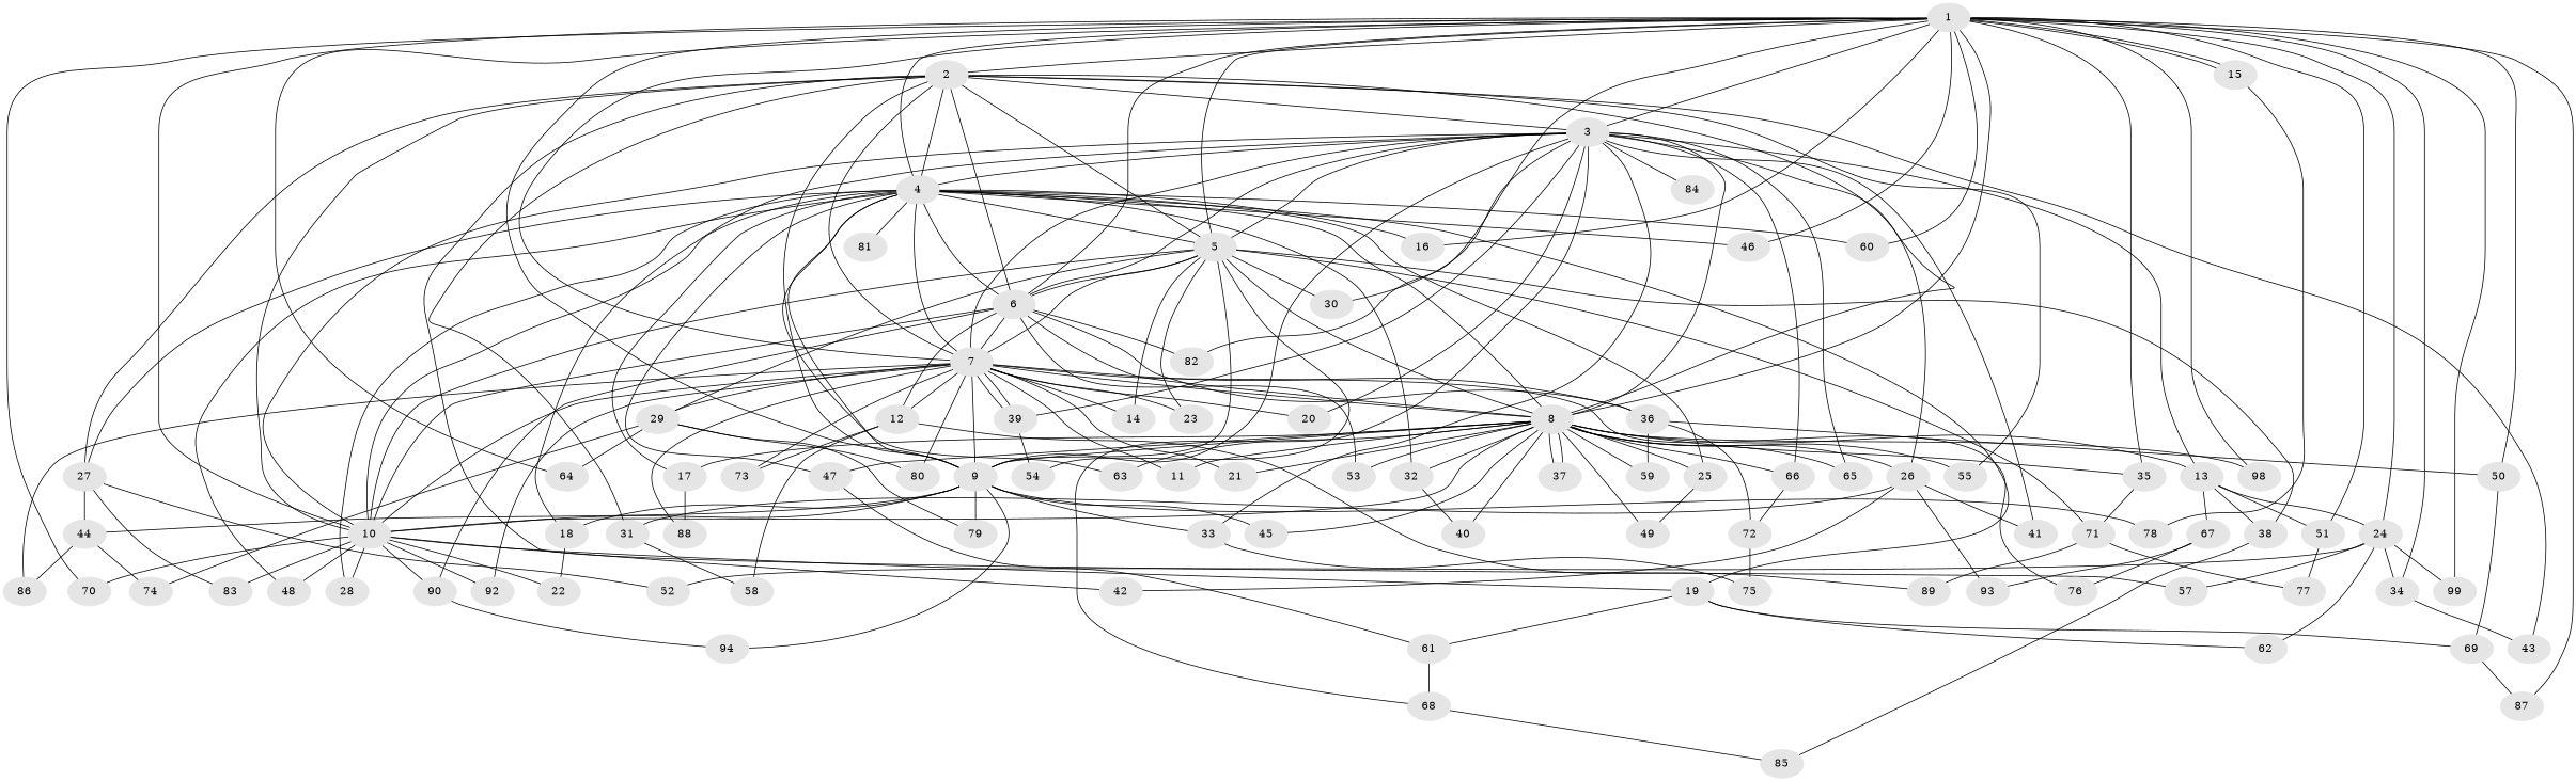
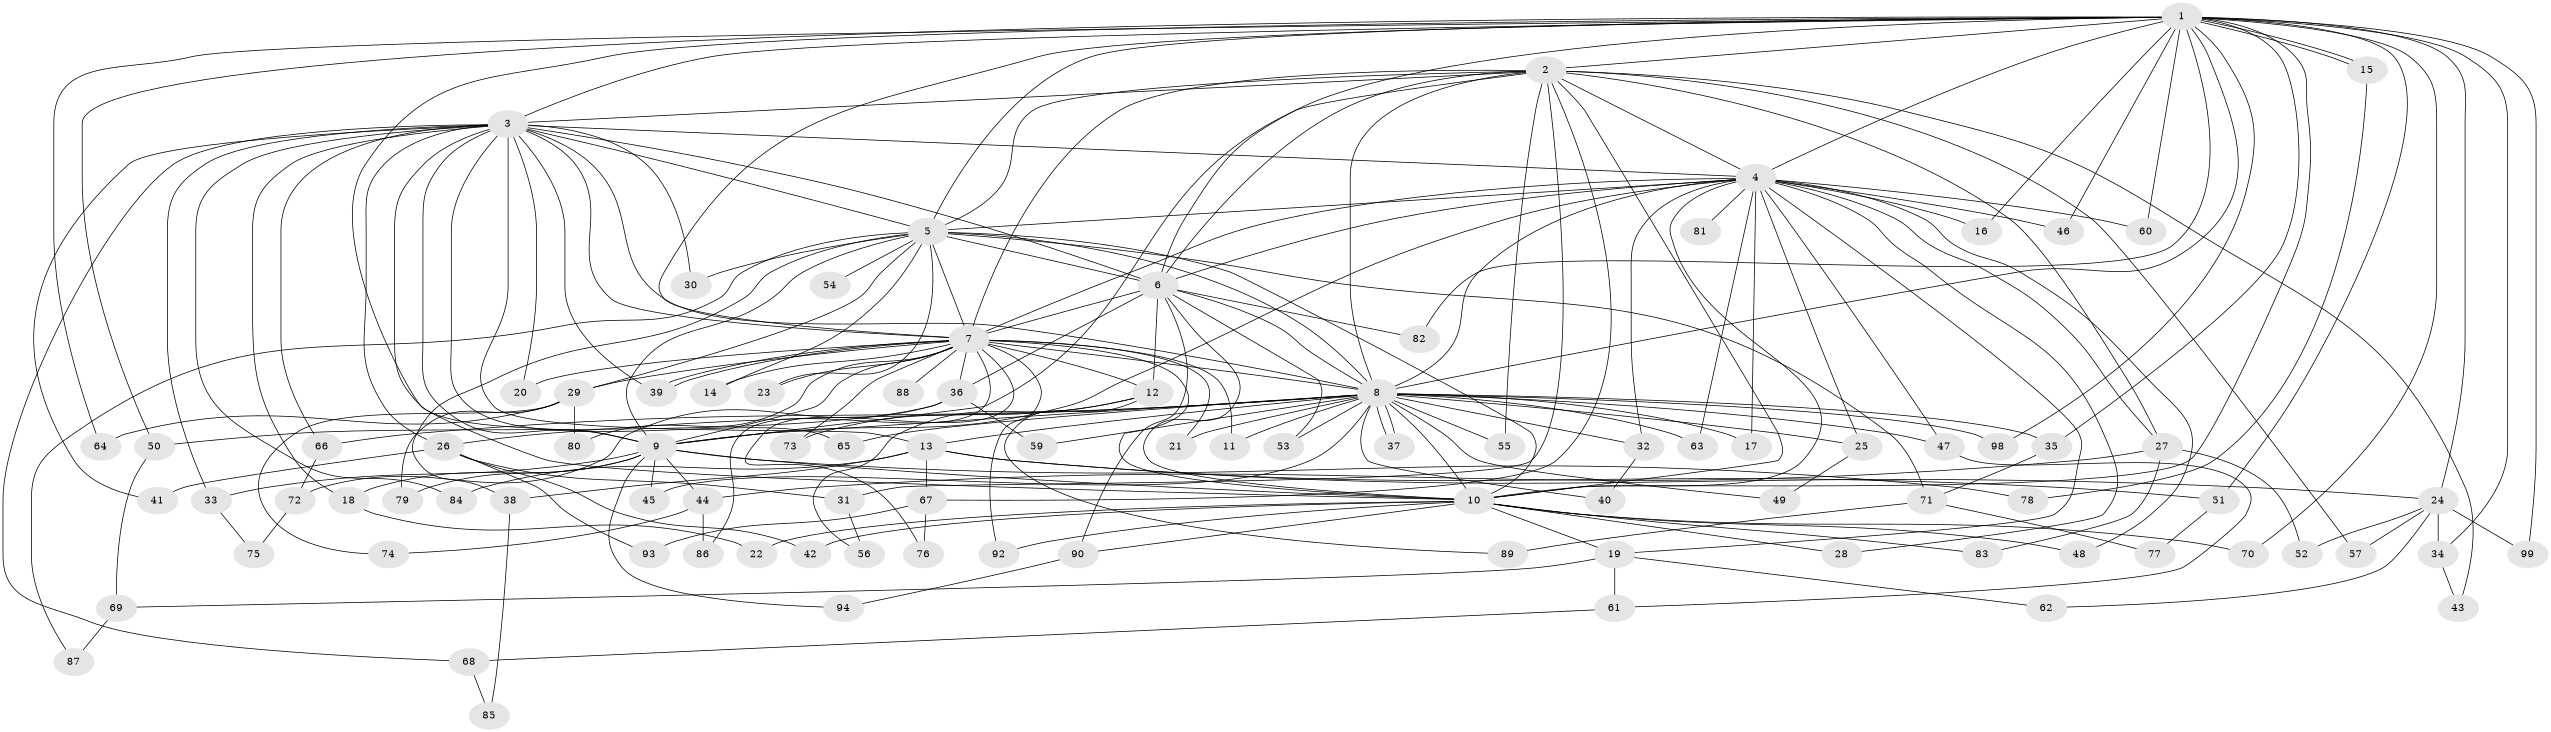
  graph {
    node [color=gray90 style=filled]
    1
    2
    3
    4
    5
    6
    7
    8
    9
    10
    15
    16
    24
    34
    35
    46
    50
    51
    n19 [label=98]
    60
    64
    70
    82
    87
    n25 [label=99]
    27
    31
    43
    55
    57
    67
    13
    18
    20
    26
    30
    33
    41
    65
    66
    68
    84
    39
    81
    17
    19
    25
    28
    32
    47
    48
    63
    14
    23
    29
    38
    54
    71
    12
    36
    53
    90
    11
    21
    73
    76
    80
    86
    88
    92
    37
    40
    45
    49
    59
    44
    78
    79
    94
    22
    42
    83
    62
    52
    69
    77
-   56 [label=58]
+   56
    93
    75
    72
    85
    61
    74
    89
    1 -- 2
    1 -- 3
    1 -- 4
    1 -- 5
    1 -- 6
    1 -- 7
    1 -- 8
    1 -- 9
    1 -- 10
    1 -- 15
    1 -- 15
    1 -- 16
    1 -- 24
    1 -- 34
    1 -- 35
    1 -- 46
    1 -- 50
    1 -- 51
    1 -- n19
    1 -- 60
    1 -- 64
    1 -- 70
    1 -- 82
-   1 -- 87
+   5 -- 87
    1 -- n25
    2 -- 3
    2 -- 4
    2 -- 5
    2 -- 6
    2 -- 7
    2 -- 8
    2 -- 9
    2 -- 10
    2 -- 27
    2 -- 31
    2 -- 43
    2 -- 55
    2 -- 57
+   2 -- 67
    3 -- 4
    3 -- 5
    3 -- 6
    3 -- 7
    3 -- 8
    3 -- 9
    3 -- 10
    3 -- 13
    3 -- 18
    3 -- 20
    3 -- 26
    3 -- 30
    3 -- 33
    3 -- 41
    3 -- 65
    3 -- 66
    3 -- 68
    3 -- 84
    3 -- 39
    4 -- 5
    4 -- 6
    4 -- 7
    4 -- 8
    4 -- 9
    4 -- 10
    4 -- 16
    4 -- 46
    4 -- 60
    4 -- 27
    4 -- 81
    4 -- 17
    4 -- 19
    4 -- 25
    4 -- 28
    4 -- 32
    4 -- 47
    4 -- 48
    4 -- 63
    5 -- 6
    5 -- 7
    5 -- 8
    5 -- 9
    5 -- 10
    5 -- 30
    5 -- 14
    5 -- 23
    5 -- 29
    5 -- 38
    5 -- 54
    5 -- 71
    6 -- 7
    6 -- 8
    6 -- 10
    6 -- 82
    6 -- 12
    6 -- 36
    6 -- 53
    6 -- 90
    7 -- 8
    7 -- 9
    7 -- 10
    7 -- 20
    7 -- 39
    7 -- 39
    7 -- 14
    7 -- 23
    7 -- 29
    7 -- 12
    7 -- 36
    7 -- 11
    7 -- 21
    7 -- 73
    7 -- 76
    7 -- 80
    7 -- 86
    7 -- 88
    7 -- 92
    8 -- 9
    8 -- 10
    8 -- 35
    8 -- n19
    8 -- 55
    8 -- 13
    8 -- 26
    8 -- 65
    8 -- 66
    8 -- 17
    8 -- 25
    8 -- 32
    8 -- 47
    8 -- 63
    8 -- 53
    8 -- 11
    8 -- 21
    8 -- 37
    8 -- 37
    8 -- 40
    8 -- 45
    8 -- 49
    8 -- 59
    9 -- 10
    9 -- 18
    9 -- 33
    9 -- 45
    9 -- 44
    9 -- 78
    9 -- 79
    9 -- 94
    10 -- 70
    10 -- 19
    10 -- 28
    10 -- 48
    10 -- 90
    10 -- 92
    10 -- 22
    10 -- 42
    10 -- 83
    15 -- 78
    24 -- 34
    24 -- n25
    24 -- 57
    24 -- 62
    24 -- 52
    34 -- 43
    35 -- 71
    50 -- 69
    51 -- 77
    27 -- 44
    27 -- 83
    27 -- 52
    31 -- 56
    67 -- 76
    67 -- 93
    13 -- 24
    13 -- 51
    13 -- 67
+   13 -- 84
    13 -- 38
    18 -- 22
    26 -- 31
    26 -- 41
    26 -- 42
    26 -- 93
    33 -- 75
    66 -- 72
    68 -- 85
-   39 -- 54
-   17 -- 88
    19 -- 62
    19 -- 69
    19 -- 61
    25 -- 49
    32 -- 40
    47 -- 61
    29 -- 64
    29 -- 80
    29 -- 79
    29 -- 74
    38 -- 85
    71 -- 77
    71 -- 89
    12 -- 73
    12 -- 56
    12 -- 89
    36 -- 50
    36 -- 59
    36 -- 72
    90 -- 94
    44 -- 86
    44 -- 74
    69 -- 87
    72 -- 75
    61 -- 68
  }
